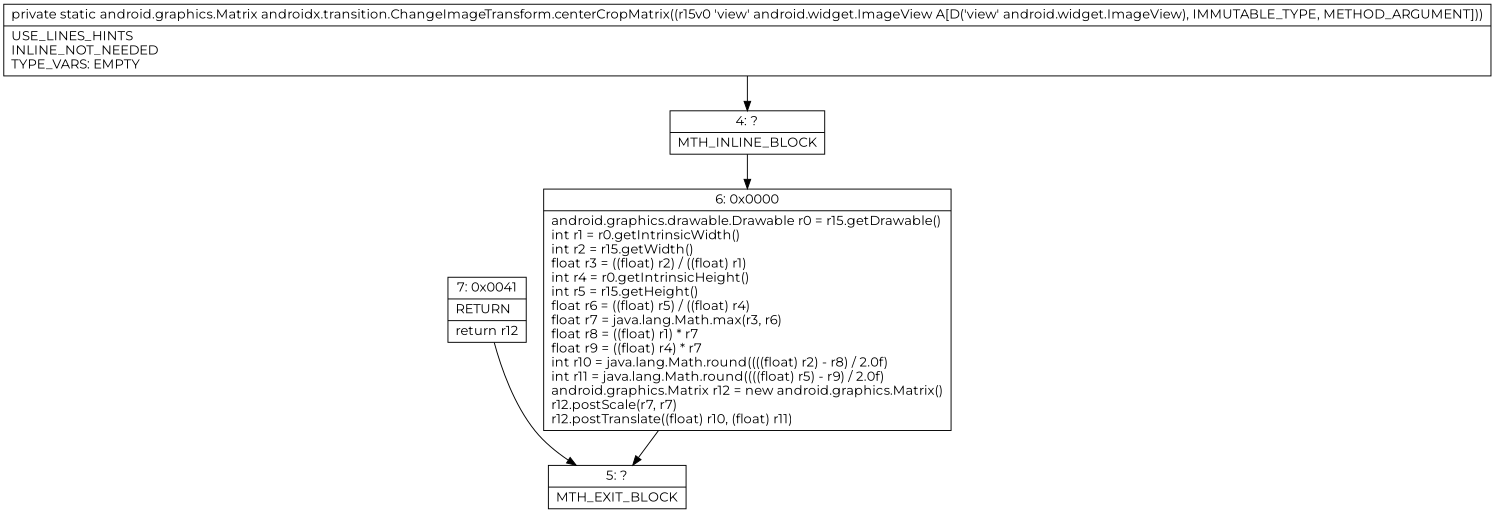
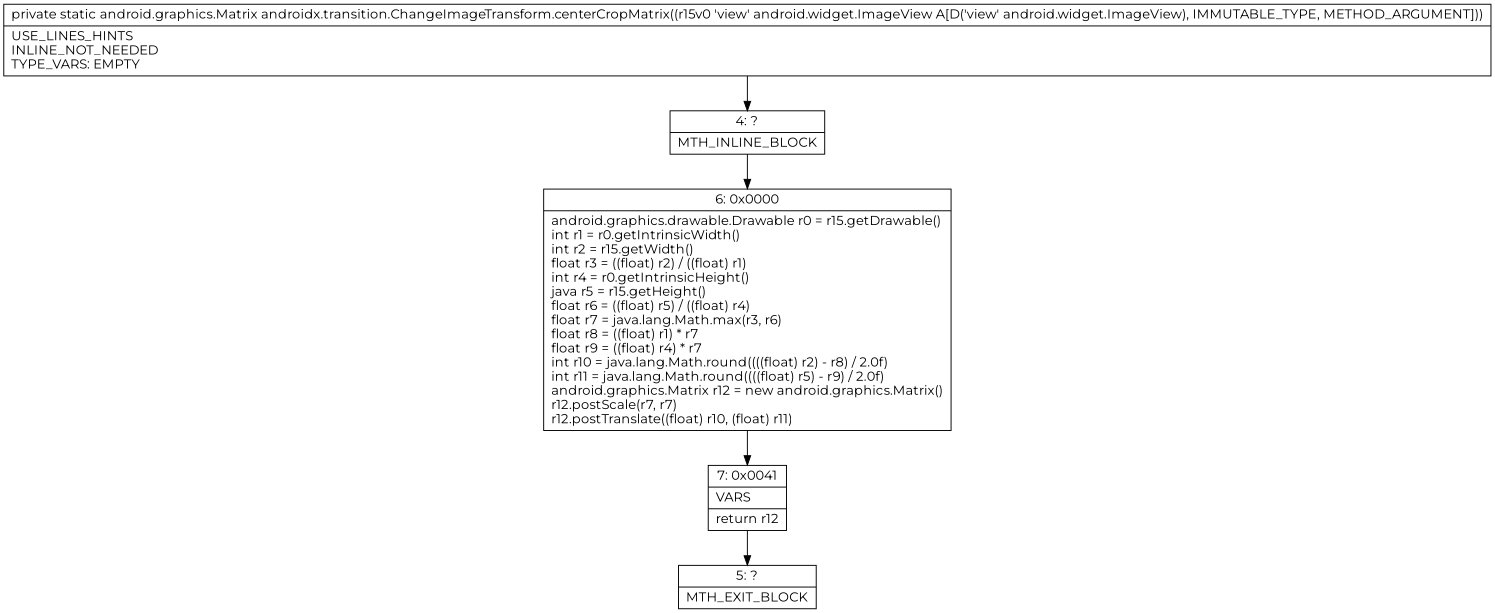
  digraph {
    fontname=Montserrat
    node [fontname=Montserrat shape=record]
    edge [fontname=Montserrat]
    n1 [label="{4\:\ ?|MTH_INLINE_BLOCK\l}"]
-   n2 [label="{6\:\ 0x0000|android.graphics.drawable.Drawable r0 = r15.getDrawable()\lint r1 = r0.getIntrinsicWidth()\lint r2 = r15.getWidth()\lfloat r3 = ((float) r2) \/ ((float) r1)\lint r4 = r0.getIntrinsicHeight()\lint r5 = r15.getHeight()\lfloat r6 = ((float) r5) \/ ((float) r4)\lfloat r7 = java.lang.Math.max(r3, r6)\lfloat r8 = ((float) r1) * r7\lfloat r9 = ((float) r4) * r7\lint r10 = java.lang.Math.round((((float) r2) \- r8) \/ 2.0f)\lint r11 = java.lang.Math.round((((float) r5) \- r9) \/ 2.0f)\landroid.graphics.Matrix r12 = new android.graphics.Matrix()\lr12.postScale(r7, r7)\lr12.postTranslate((float) r10, (float) r11)\l}"]
-   n3 [label="{7\:\ 0x0041|RETURN\l|return r12\l}"]
+   n2 [label="{6\:\ 0x0000|android.graphics.drawable.Drawable r0 = r15.getDrawable()\lint r1 = r0.getIntrinsicWidth()\lint r2 = r15.getWidth()\lfloat r3 = ((float) r2) \/ ((float) r1)\lint r4 = r0.getIntrinsicHeight()\ljava r5 = r15.getHeight()\lfloat r6 = ((float) r5) \/ ((float) r4)\lfloat r7 = java.lang.Math.max(r3, r6)\lfloat r8 = ((float) r1) * r7\lfloat r9 = ((float) r4) * r7\lint r10 = java.lang.Math.round((((float) r2) \- r8) \/ 2.0f)\lint r11 = java.lang.Math.round((((float) r5) \- r9) \/ 2.0f)\landroid.graphics.Matrix r12 = new android.graphics.Matrix()\lr12.postScale(r7, r7)\lr12.postTranslate((float) r10, (float) r11)\l}"]
+   n3 [label="{7\:\ 0x0041|VARS\l|return r12\l}"]
    n4 [label="{5\:\ ?|MTH_EXIT_BLOCK\l}"]
    n5 [label="{private static android.graphics.Matrix androidx.transition.ChangeImageTransform.centerCropMatrix((r15v0 'view' android.widget.ImageView A[D('view' android.widget.ImageView), IMMUTABLE_TYPE, METHOD_ARGUMENT]))  | USE_LINES_HINTS\lINLINE_NOT_NEEDED\lTYPE_VARS: EMPTY\l}"]
    n1 -> n2
-   n2 -> n4
+   n2 -> n3
    n3 -> n4
    n5 -> n1
  }
